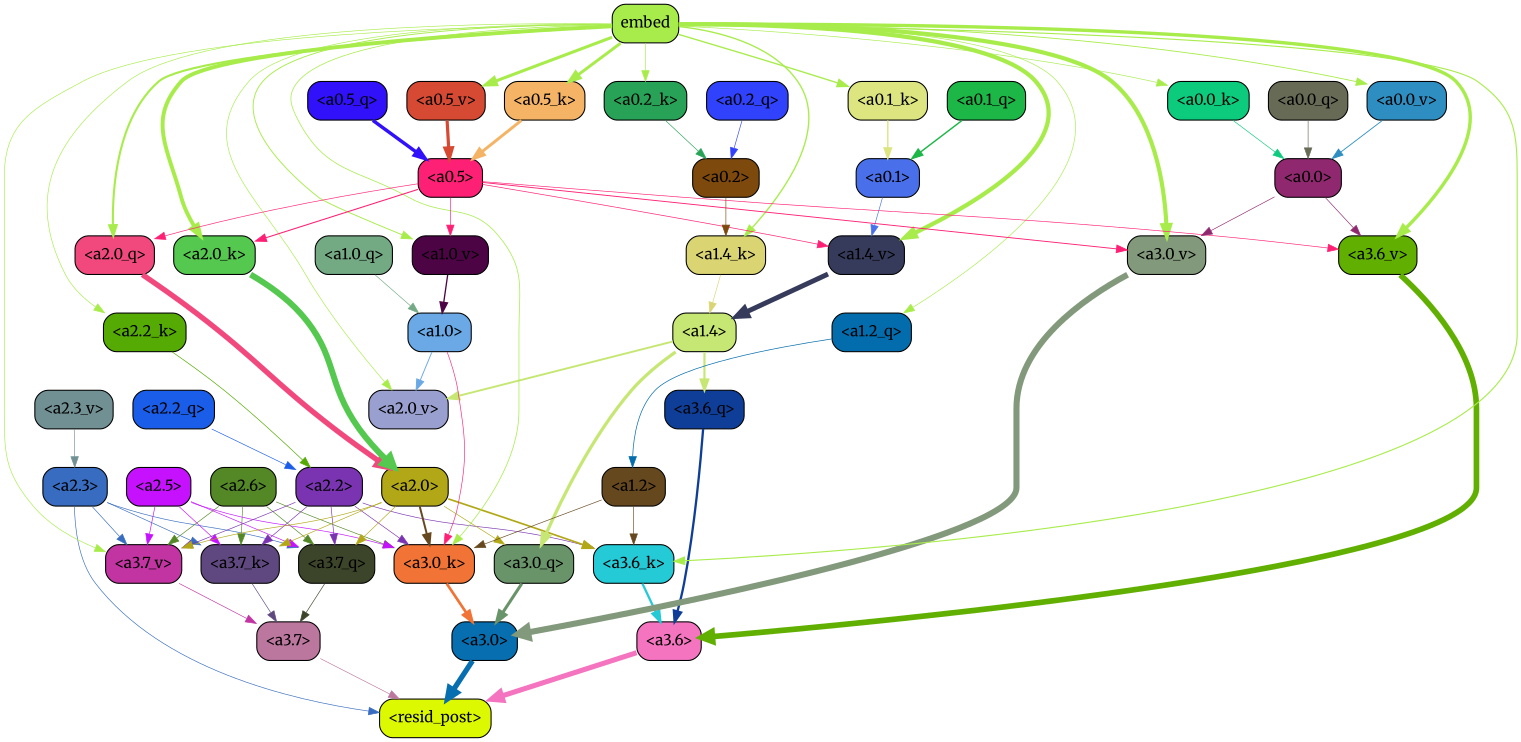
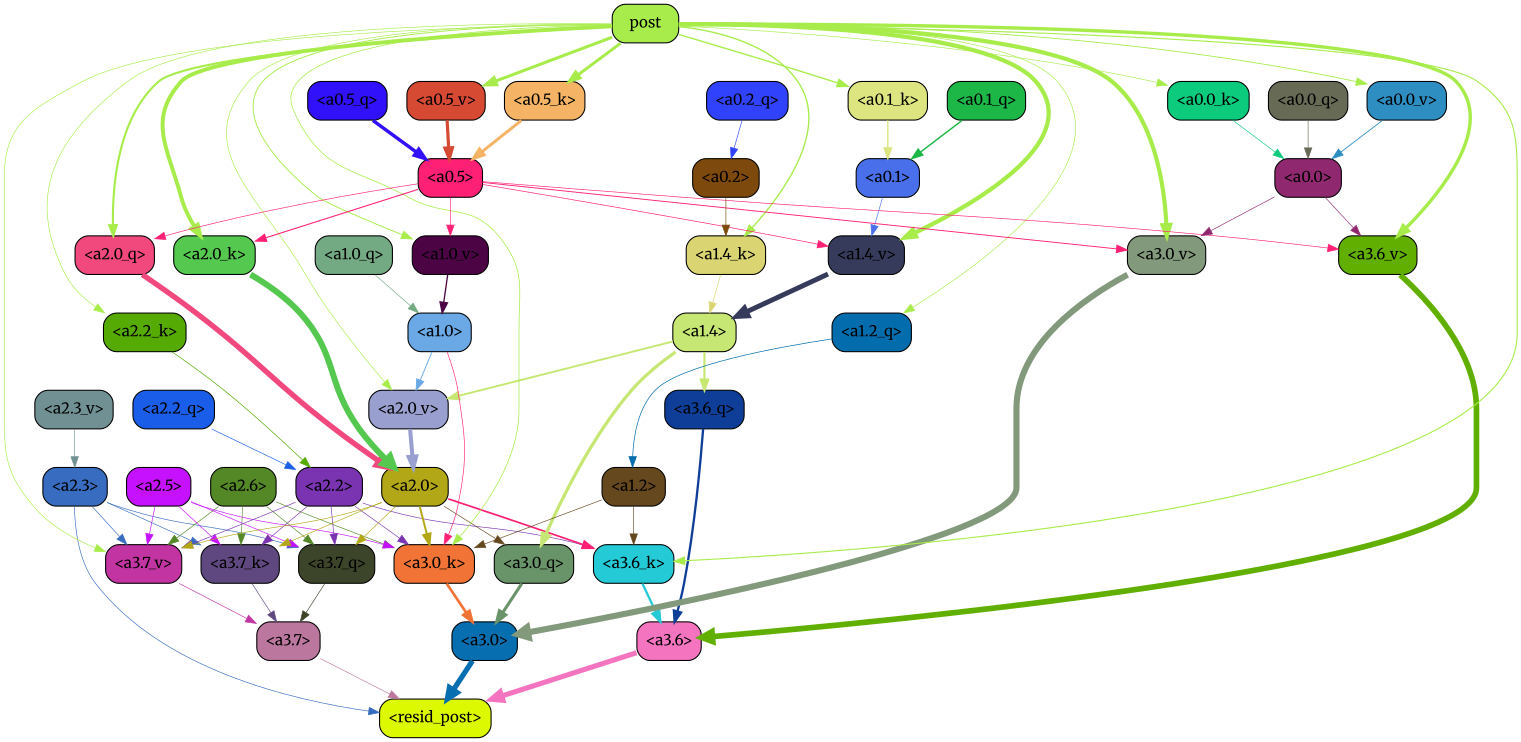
  strict digraph {
    fontname=Merriweather
    splines=true
    node [color=black fontname=Merriweather shape=box style="filled, rounded"]
    edge [color="#a8ec4c" fontname=Merriweather penwidth=0.6]
    "<a3.7>" [fillcolor="#bc779f"]
    "<resid_post>" [fillcolor="#dcf902"]
    "<a3.6>" [fillcolor="#f474bf"]
    "<a3.0>" [fillcolor="#076eb0"]
    "<a2.3>" [fillcolor="#376cc0"]
    "<a3.7_q>" [fillcolor="#3c452a"]
    "<a3.7_k>" [fillcolor="#5f487f"]
    "<a3.7_v>" [fillcolor="#c134a1"]
    "<a3.6_q>" [fillcolor="#0f3e98"]
    "<a3.0_q>" [fillcolor="#699368"]
    "<a3.6_k>" [fillcolor="#24cad6"]
    "<a3.0_k>" [fillcolor="#f17335"]
    "<a3.6_v>" [fillcolor="#61b001"]
    "<a3.0_v>" [fillcolor="#83997c"]
    "<a2.6>" [fillcolor="#548827"]
    "<a2.5>" [fillcolor="#c511fd"]
    "<a2.2>" [fillcolor="#7a34b2"]
    "<a2.0>" [fillcolor="#b2a817"]
    "<a1.4>" [fillcolor="#c6e773"]
    "<a2.0_v>" [fillcolor="#99a0cf"]
    "<a1.2>" [fillcolor="#66481f"]
-   embed [fillcolor="#a8ec4c"]
+   embed [fillcolor="#a8ec4c" label=post]
    "<a2.0_q>" [fillcolor="#f1497e"]
    "<a2.2_k>" [fillcolor="#55aa03"]
    "<a2.0_k>" [fillcolor="#55c84f"]
    "<a1.2_q>" [fillcolor="#026cac"]
    "<a1.4_k>" [fillcolor="#dad572"]
    "<a1.4_v>" [fillcolor="#363b5b"]
    "<a1.0_v>" [fillcolor="#4c0445"]
    "<a0.5_k>" [fillcolor="#f5b465"]
-   "<a0.2_k>" [fillcolor="#27a256"]
    "<a0.1_k>" [fillcolor="#dce580"]
    "<a0.0_k>" [fillcolor="#0ccb7d"]
    "<a0.5_v>" [fillcolor="#d64933"]
    "<a0.0_v>" [fillcolor="#2e8ec1"]
    "<a1.0>" [fillcolor="#6aa8e6"]
    "<a0.5>" [fillcolor="#fe2075"]
    "<a0.2>" [fillcolor="#7d490c"]
    "<a0.1>" [fillcolor="#4970ea"]
    "<a0.0>" [fillcolor="#90286f"]
    "<a2.2_q>" [fillcolor="#195de8"]
    "<a2.3_v>" [fillcolor="#719093"]
    "<a1.0_q>" [fillcolor="#73a983"]
    "<a0.5_q>" [fillcolor="#3110fa"]
    "<a0.2_q>" [fillcolor="#3142fd"]
    "<a0.1_q>" [fillcolor="#1cb747"]
    "<a0.0_q>" [fillcolor="#676b56"]
    "<a3.7>" -> "<resid_post>" [color="#bc779f"]
    "<a3.6>" -> "<resid_post>" [color="#f474bf" penwidth=4.751592040061951]
    "<a3.0>" -> "<resid_post>" [color="#076eb0" penwidth=4.904066681861877]
    "<a2.3>" -> "<resid_post>" [color="#376cc0"]
    "<a2.3>" -> "<a3.7_q>" [color="#376cc0"]
    "<a2.3>" -> "<a3.7_k>" [color="#376cc0"]
    "<a2.3>" -> "<a3.7_v>" [color="#376cc0"]
    "<a3.7_q>" -> "<a3.7>" [color="#3c452a"]
    "<a3.7_k>" -> "<a3.7>" [color="#5f487f"]
    "<a3.7_v>" -> "<a3.7>" [color="#c134a1"]
    "<a3.6_q>" -> "<a3.6>" [color="#0f3e98" penwidth=2.160832464694977]
    "<a3.0_q>" -> "<a3.0>" [color="#699368" penwidth=2.870753765106201]
    "<a3.6_k>" -> "<a3.6>" [color="#24cad6" penwidth=2.13908451795578]
    "<a3.0_k>" -> "<a3.0>" [color="#f17335" penwidth=2.520303964614868]
    "<a3.6_v>" -> "<a3.6>" [color="#61b001" penwidth=5.297133803367615]
    "<a3.0_v>" -> "<a3.0>" [color="#83997c" penwidth=5.680712580680847]
    "<a2.6>" -> "<a3.7_q>" [color="#548827"]
    "<a2.6>" -> "<a3.7_k>" [color="#548827"]
    "<a2.6>" -> "<a3.7_v>" [color="#548827"]
    "<a2.6>" -> "<a3.0_k>" [color="#548827"]
    "<a2.5>" -> "<a3.7_q>" [color="#c511fd"]
    "<a2.5>" -> "<a3.7_k>" [color="#c511fd"]
    "<a2.5>" -> "<a3.7_v>" [color="#c511fd"]
    "<a2.5>" -> "<a3.0_k>" [color="#c511fd"]
    "<a2.2>" -> "<a3.7_q>" [color="#7a34b2"]
    "<a2.2>" -> "<a3.7_k>" [color="#7a34b2"]
    "<a2.2>" -> "<a3.7_v>" [color="#7a34b2"]
    "<a2.2>" -> "<a3.6_k>" [color="#7a34b2"]
    "<a2.2>" -> "<a3.0_k>" [color="#7a34b2"]
    "<a2.0>" -> "<a3.7_q>" [color="#b2a817"]
    "<a2.0>" -> "<a3.7_k>" [color="#b2a817"]
    "<a2.0>" -> "<a3.7_v>" [color="#b2a817"]
-   "<a2.0>" -> "<a3.0_q>" [color="#b2a817"]
-   "<a2.0>" -> "<a3.6_k>" [color="#b2a817" penwidth=1.5897698998451233]
-   "<a2.0>" -> "<a3.0_k>" [color="#66481f" penwidth=1.8405593037605286]
+   "<a2.0>" -> "<a3.0_q>" [color="#66481f"]
+   "<a2.0>" -> "<a3.6_k>" [color="#fe2075" penwidth=1.5897698998451233]
+   "<a2.0>" -> "<a3.0_k>" [color="#b2a817" penwidth=1.8405593037605286]
    "<a1.4>" -> "<a3.6_q>" [color="#c6e773" penwidth=2.0260728895664215]
    "<a1.4>" -> "<a3.0_q>" [color="#c6e773" penwidth=3.0185627341270447]
    "<a1.4>" -> "<a2.0_v>" [color="#c6e773" penwidth=1.7970525026321411]
+   "<a2.0_v>" -> "<a2.0>" [color="#99a0cf" penwidth=3.781584322452545]
    "<a1.2>" -> "<a3.6_k>" [color="#66481f"]
    "<a1.2>" -> "<a3.0_k>" [color="#66481f"]
    embed -> "<a3.7_v>"
    embed -> "<a3.6_k>" [penwidth=1.046662151813507]
    embed -> "<a3.0_k>" [penwidth=0.6995279788970947]
    embed -> "<a3.6_v>" [penwidth=3.1840110421180725]
    embed -> "<a3.0_v>" [penwidth=3.9005755856633186]
    embed -> "<a2.0_v>"
    embed -> "<a2.0_q>" [penwidth=1.9669389724731445]
    embed -> "<a2.2_k>"
    embed -> "<a2.0_k>" [penwidth=3.6898754835128784]
    embed -> "<a1.2_q>"
    embed -> "<a1.4_k>" [penwidth=1.2758672684431076]
    embed -> "<a1.4_v>" [penwidth=3.992354243993759]
    embed -> "<a1.0_v>" [penwidth=0.8768336176872253]
    embed -> "<a0.5_k>" [penwidth=2.7730610966682434]
-   embed -> "<a0.2_k>"
    embed -> "<a0.1_k>" [penwidth=1.2810890674591064]
    embed -> "<a0.0_k>"
    embed -> "<a0.5_v>" [penwidth=2.881743907928467]
    embed -> "<a0.0_v>" [penwidth=0.819606889039278]
    "<a2.0_q>" -> "<a2.0>" [color="#f1497e" penwidth=5.0040658712387085]
    "<a2.2_k>" -> "<a2.2>" [color="#55aa03" penwidth=0.6304321400821209]
    "<a2.0_k>" -> "<a2.0>" [color="#55c84f" penwidth=5.6445024609565735]
    "<a1.2_q>" -> "<a1.2>" [color="#026cac" penwidth=0.6481351256370544]
    "<a1.4_k>" -> "<a1.4>" [color="#dad572"]
    "<a1.4_v>" -> "<a1.4>" [color="#363b5b" penwidth=4.602061748504639]
    "<a1.0_v>" -> "<a1.0>" [color="#4c0445" penwidth=1.227757602930069]
    "<a0.5_k>" -> "<a0.5>" [color="#f5b465" penwidth=2.7730584144592285]
-   "<a0.2_k>" -> "<a0.2>" [color="#27a256"]
    "<a0.1_k>" -> "<a0.1>" [color="#dce580" penwidth=1.281095266342163]
    "<a0.0_k>" -> "<a0.0>" [color="#0ccb7d"]
    "<a0.5_v>" -> "<a0.5>" [color="#d64933" penwidth=2.9687485098838806]
    "<a0.0_v>" -> "<a0.0>" [color="#2e8ec1" penwidth=0.8196042068302631]
    "<a1.0>" -> "<a3.0_k>" [color="#fe2075"]
    "<a1.0>" -> "<a2.0_v>" [color="#6aa8e6" penwidth=0.8836666345596313]
    "<a0.5>" -> "<a3.6_v>" [color="#fe2075"]
    "<a0.5>" -> "<a3.0_v>" [color="#fe2075" penwidth=0.8493617177009583]
    "<a0.5>" -> "<a2.0_q>" [color="#fe2075"]
    "<a0.5>" -> "<a2.0_k>" [color="#fe2075" penwidth=0.9942188858985901]
    "<a0.5>" -> "<a1.4_v>" [color="#fe2075" penwidth=0.6379710733890533]
    "<a0.5>" -> "<a1.0_v>" [color="#fe2075"]
    "<a0.2>" -> "<a1.4_k>" [color="#7d490c"]
    "<a0.1>" -> "<a1.4_v>" [color="#4970ea"]
    "<a0.0>" -> "<a3.6_v>" [color="#90286f"]
    "<a0.0>" -> "<a3.0_v>" [color="#90286f"]
    "<a2.2_q>" -> "<a2.2>" [color="#195de8"]
    "<a2.3_v>" -> "<a2.3>" [color="#719093"]
    "<a1.0_q>" -> "<a1.0>" [color="#73a983"]
    "<a0.5_q>" -> "<a0.5>" [color="#3110fa" penwidth=3.219071626663208]
    "<a0.2_q>" -> "<a0.2>" [color="#3142fd"]
    "<a0.1_q>" -> "<a0.1>" [color="#1cb747" penwidth=1.3519257307052612]
    "<a0.0_q>" -> "<a0.0>" [color="#676b56"]
  }
